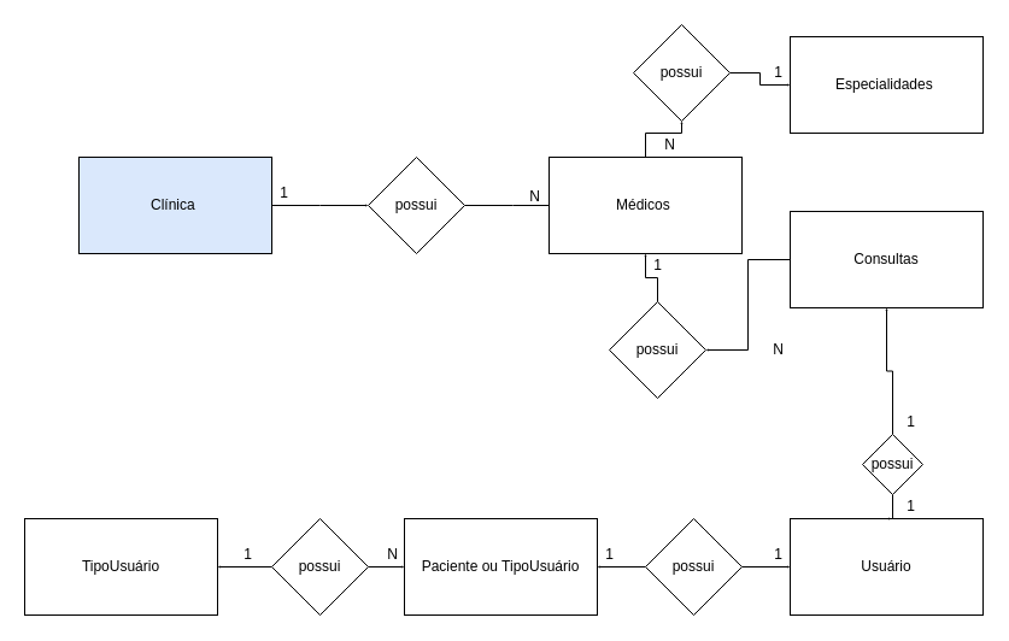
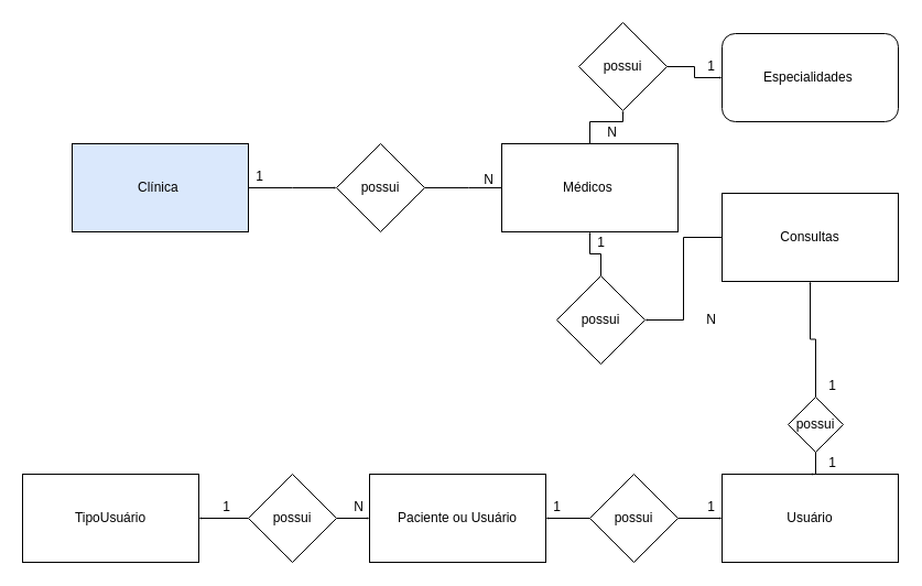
  <mxCell id="0" />
  <mxCell id="1" parent="0" />
  <mxCell id="2" value="" style="edgeStyle=orthogonalEdgeStyle;rounded=0;orthogonalLoop=1;jettySize=auto;html=1;endSize=0;strokeWidth=1;startSize=0;" edge="1" parent="1" source="3"><mxGeometry relative="1" as="geometry"><mxPoint x="305" y="170" as="targetPoint" /></mxGeometry></mxCell>
  <mxCell id="3" value="Clínica&amp;nbsp;" style="rounded=0;whiteSpace=wrap;html=1;fillColor=#dae8fc;" vertex="1" parent="1"><mxGeometry x="65" y="130" width="160" height="80" as="geometry" /></mxCell>
  <mxCell id="4" value="" style="edgeStyle=orthogonalEdgeStyle;rounded=0;orthogonalLoop=1;jettySize=auto;html=1;startSize=0;endSize=0;strokeWidth=1;" edge="1" parent="1" source="5"><mxGeometry relative="1" as="geometry"><mxPoint x="465" y="170" as="targetPoint" /></mxGeometry></mxCell>
  <mxCell id="5" value="possui" style="rhombus;whiteSpace=wrap;html=1;" vertex="1" parent="1"><mxGeometry x="305" y="130" width="80" height="80" as="geometry" /></mxCell>
  <mxCell id="6" value="" style="edgeStyle=orthogonalEdgeStyle;rounded=0;orthogonalLoop=1;jettySize=auto;html=1;startSize=0;endSize=0;strokeWidth=1;" edge="1" parent="1" source="7" target="10"><mxGeometry relative="1" as="geometry" /></mxCell>
  <mxCell id="7" value="Médicos&amp;nbsp;" style="rounded=0;whiteSpace=wrap;html=1;" vertex="1" parent="1"><mxGeometry x="455" y="130" width="160" height="80" as="geometry" /></mxCell>
- <mxCell id="8" value="Especialidades&amp;nbsp;" style="rounded=0;whiteSpace=wrap;html=1;" vertex="1" parent="1"><mxGeometry x="655" width="160" height="80" as="geometry" y="30" /></mxCell>
+ <mxCell id="8" value="Especialidades&amp;nbsp;" style="whiteSpace=wrap;html=1;rounded=1;" vertex="1" parent="1"><mxGeometry x="655" width="160" height="80" as="geometry" y="30" /></mxCell>
  <mxCell id="9" value="" style="edgeStyle=orthogonalEdgeStyle;rounded=0;orthogonalLoop=1;jettySize=auto;html=1;startSize=0;endSize=0;strokeWidth=1;" edge="1" parent="1" source="10" target="8"><mxGeometry relative="1" as="geometry" /></mxCell>
  <mxCell id="10" value="possui" style="rhombus;whiteSpace=wrap;html=1;" vertex="1" parent="1"><mxGeometry x="525" y="20" width="80" height="80" as="geometry" /></mxCell>
  <mxCell id="11" value="" style="edgeStyle=orthogonalEdgeStyle;rounded=0;orthogonalLoop=1;jettySize=auto;html=1;startSize=0;endSize=0;strokeWidth=1;" edge="1" parent="1" source="12" target="14"><mxGeometry relative="1" as="geometry" /></mxCell>
  <mxCell id="12" value="Consultas" style="rounded=0;whiteSpace=wrap;html=1;" vertex="1" parent="1"><mxGeometry x="655" y="175" width="160" height="80" as="geometry" /></mxCell>
  <mxCell id="13" value="" style="edgeStyle=orthogonalEdgeStyle;rounded=0;orthogonalLoop=1;jettySize=auto;html=1;startSize=0;endSize=0;strokeWidth=1;" edge="1" parent="1" source="14" target="7"><mxGeometry relative="1" as="geometry" /></mxCell>
  <mxCell id="14" value="possui" style="rhombus;whiteSpace=wrap;html=1;" vertex="1" parent="1"><mxGeometry x="505" y="250" width="80" height="80" as="geometry" /></mxCell>
  <mxCell id="15" value="Usuário" style="rounded=0;whiteSpace=wrap;html=1;" vertex="1" parent="1"><mxGeometry x="655" y="430" width="160" height="80" as="geometry" /></mxCell>
- <mxCell id="16" value="Paciente ou TipoUsuário" style="rounded=0;whiteSpace=wrap;html=1;" vertex="1" parent="1"><mxGeometry x="335" y="430" width="160" height="80" as="geometry" /></mxCell>
+ <mxCell id="16" value="Paciente ou Usuário" style="rounded=0;whiteSpace=wrap;html=1;" vertex="1" parent="1"><mxGeometry x="335" y="430" width="160" height="80" as="geometry" /></mxCell>
  <mxCell id="17" value="" style="edgeStyle=orthogonalEdgeStyle;rounded=0;orthogonalLoop=1;jettySize=auto;html=1;startSize=0;endSize=0;strokeWidth=1;" edge="1" parent="1" source="19" target="15"><mxGeometry relative="1" as="geometry" /></mxCell>
  <mxCell id="18" value="" style="edgeStyle=orthogonalEdgeStyle;rounded=0;orthogonalLoop=1;jettySize=auto;html=1;startSize=0;endSize=0;strokeWidth=1;" edge="1" parent="1" source="19" target="16"><mxGeometry relative="1" as="geometry" /></mxCell>
  <mxCell id="19" value="possui" style="rhombus;whiteSpace=wrap;html=1;" vertex="1" parent="1"><mxGeometry x="535" y="430" width="80" height="80" as="geometry" /></mxCell>
  <mxCell id="20" value="TipoUsuário" style="rounded=0;whiteSpace=wrap;html=1;" vertex="1" parent="1"><mxGeometry x="20" y="430" width="160" height="80" as="geometry" /></mxCell>
  <mxCell id="21" value="" style="edgeStyle=orthogonalEdgeStyle;rounded=0;orthogonalLoop=1;jettySize=auto;html=1;startSize=0;endSize=0;strokeWidth=1;" edge="1" parent="1" source="23" target="16"><mxGeometry relative="1" as="geometry" /></mxCell>
  <mxCell id="22" value="" style="edgeStyle=orthogonalEdgeStyle;rounded=0;orthogonalLoop=1;jettySize=auto;html=1;startSize=0;endSize=0;strokeWidth=1;" edge="1" parent="1" source="23" target="20"><mxGeometry relative="1" as="geometry" /></mxCell>
  <mxCell id="23" value="possui" style="rhombus;whiteSpace=wrap;html=1;" vertex="1" parent="1"><mxGeometry x="225" y="430" width="80" height="80" as="geometry" /></mxCell>
  <mxCell id="24" value="1" style="text;html=1;align=center;verticalAlign=middle;resizable=0;points=[];autosize=1;" vertex="1" parent="1"><mxGeometry x="225" y="150" width="20" height="20" as="geometry" /></mxCell>
  <mxCell id="25" value="N" style="text;html=1;align=center;verticalAlign=middle;resizable=0;points=[];autosize=1;" vertex="1" parent="1"><mxGeometry x="433" y="153" width="20" height="20" as="geometry" /></mxCell>
  <mxCell id="26" value="N" style="text;html=1;align=center;verticalAlign=middle;resizable=0;points=[];autosize=1;" vertex="1" parent="1"><mxGeometry x="545" y="110" width="20" height="20" as="geometry" /></mxCell>
  <mxCell id="27" value="1" style="text;html=1;align=center;verticalAlign=middle;resizable=0;points=[];autosize=1;" vertex="1" parent="1"><mxGeometry x="635" y="50" width="20" height="20" as="geometry" /></mxCell>
  <mxCell id="28" value="1" style="text;html=1;align=center;verticalAlign=middle;resizable=0;points=[];autosize=1;" vertex="1" parent="1"><mxGeometry x="535" y="210" width="20" height="20" as="geometry" /></mxCell>
  <mxCell id="29" value="N" style="text;html=1;align=center;verticalAlign=middle;resizable=0;points=[];autosize=1;" vertex="1" parent="1"><mxGeometry x="635" y="280" width="20" height="20" as="geometry" /></mxCell>
  <mxCell id="30" value="" style="edgeStyle=orthogonalEdgeStyle;rounded=0;orthogonalLoop=1;jettySize=auto;html=1;startSize=0;endSize=0;strokeWidth=1;" edge="1" parent="1" source="32" target="12"><mxGeometry relative="1" as="geometry" /></mxCell>
  <mxCell id="31" value="" style="edgeStyle=orthogonalEdgeStyle;rounded=0;orthogonalLoop=1;jettySize=auto;html=1;startSize=0;endSize=0;strokeWidth=1;" edge="1" parent="1" source="32" target="15"><mxGeometry relative="1" as="geometry" /></mxCell>
  <mxCell id="32" value="possui" style="rhombus;whiteSpace=wrap;html=1;" vertex="1" parent="1"><mxGeometry x="715" y="360" width="50" height="50" as="geometry" /></mxCell>
  <mxCell id="33" value="1" style="text;html=1;align=center;verticalAlign=middle;resizable=0;points=[];autosize=1;" vertex="1" parent="1"><mxGeometry x="745" y="340" width="20" height="20" as="geometry" /></mxCell>
  <mxCell id="34" value="1" style="text;html=1;align=center;verticalAlign=middle;resizable=0;points=[];autosize=1;" vertex="1" parent="1"><mxGeometry x="745" y="410" width="20" height="20" as="geometry" /></mxCell>
  <mxCell id="35" value="1" style="text;html=1;align=center;verticalAlign=middle;resizable=0;points=[];autosize=1;" vertex="1" parent="1"><mxGeometry x="635" y="450" width="20" height="20" as="geometry" /></mxCell>
  <mxCell id="36" value="1" style="text;html=1;align=center;verticalAlign=middle;resizable=0;points=[];autosize=1;" vertex="1" parent="1"><mxGeometry x="495" y="450" width="20" height="20" as="geometry" /></mxCell>
  <mxCell id="37" value="N" style="text;html=1;align=center;verticalAlign=middle;resizable=0;points=[];autosize=1;" vertex="1" parent="1"><mxGeometry x="315" y="450" width="20" height="20" as="geometry" /></mxCell>
  <mxCell id="38" value="1" style="text;html=1;align=center;verticalAlign=middle;resizable=0;points=[];autosize=1;" vertex="1" parent="1"><mxGeometry x="195" y="450" width="20" height="20" as="geometry" /></mxCell>
